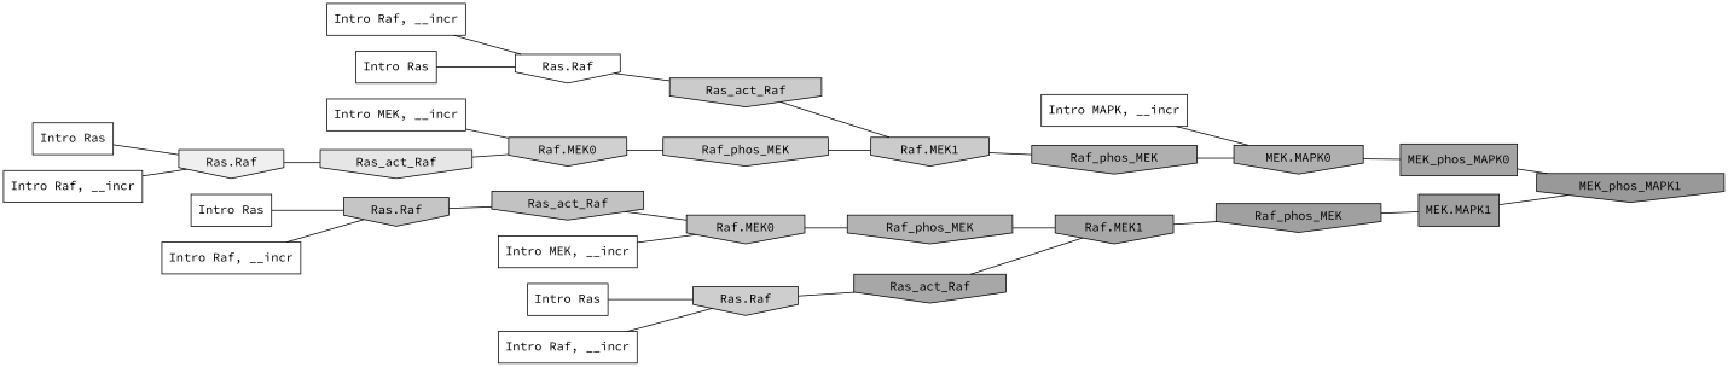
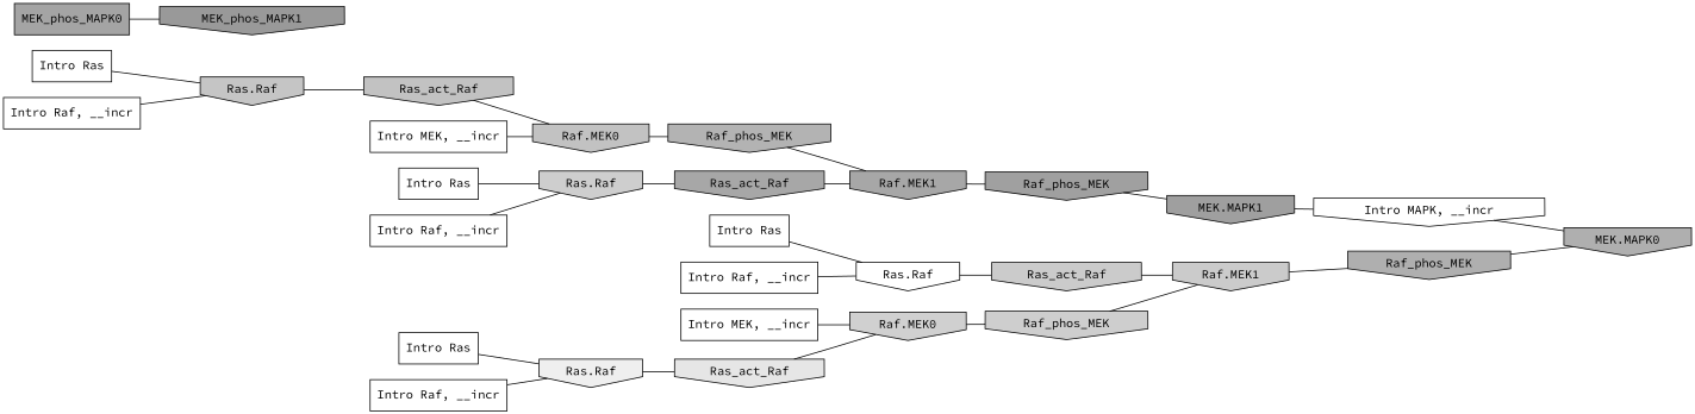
  digraph {
    fontname="Source Code Pro"
    rankdir=LR
    ranksep=0.30
    node [fillcolor="0.000 0.000 1.000" fontname="Source Code Pro" shape=invhouse style=filled]
    edge [color="0.000 0.000 0.000" dir=none fontname="Source Code Pro"]
    n1 [label="Intro Ras" shape=rectangle]
    n2 [fillcolor="0.000 0.000 0.772" label="Ras.Raf"]
    n3 [fillcolor="0.000 0.000 0.761" label=Ras_act_Raf]
    n4 [label="Intro Ras" shape=rectangle]
    n5 [fillcolor="0.000 0.000 0.807" label="Ras.Raf"]
    n6 [fillcolor="0.000 0.000 0.655" label=Ras_act_Raf]
    n7 [label="Intro Ras" shape=rectangle]
    n8 [fillcolor="0.000 0.000 0.934" label="Ras.Raf"]
    n9 [fillcolor="0.000 0.000 0.899" label=Ras_act_Raf]
    n10 [label="Intro Ras" shape=rectangle]
    n11 [label="Ras.Raf"]
    n12 [fillcolor="0.000 0.000 0.794" label=Ras_act_Raf]
    n13 [label="Intro Raf, __incr" shape=rectangle]
    n14 [label="Intro Raf, __incr" shape=rectangle]
    n15 [label="Intro Raf, __incr" shape=rectangle]
    n16 [label="Intro Raf, __incr" shape=rectangle]
    n17 [label="Intro MEK, __incr" shape=rectangle]
    n18 [fillcolor="0.000 0.000 0.761" label="Raf.MEK0"]
    n19 [fillcolor="0.000 0.000 0.703" label=Raf_phos_MEK]
    n20 [label="Intro MEK, __incr" shape=rectangle]
    n21 [fillcolor="0.000 0.000 0.813" label="Raf.MEK0"]
    n22 [fillcolor="0.000 0.000 0.807" label=Raf_phos_MEK]
-   n23 [label="Intro MAPK, __incr" shape=rectangle]
+   n23 [label="Intro MAPK, __incr"]
    n24 [fillcolor="0.000 0.000 0.686" label="MEK.MAPK0"]
    n25 [fillcolor="0.000 0.000 0.642" label=MEK_phos_MAPK0 shape=box]
    n26 [fillcolor="0.000 0.000 0.794" label="Raf.MEK1"]
    n27 [fillcolor="0.000 0.000 0.686" label=Raf_phos_MEK]
    n28 [fillcolor="0.000 0.000 0.655" label="Raf.MEK1"]
    n29 [fillcolor="0.000 0.000 0.627" label=Raf_phos_MEK]
    n30 [fillcolor="0.000 0.000 0.600" label=MEK_phos_MAPK1]
-   n31 [fillcolor="0.000 0.000 0.622" label="MEK.MAPK1" shape=box]
+   n31 [fillcolor="0.000 0.000 0.622" label="MEK.MAPK1"]
    n1 -> n2
    n2 -> n3
    n3 -> n18
    n4 -> n5
    n5 -> n6
    n6 -> n28
    n7 -> n8
    n8 -> n9
    n9 -> n21
    n10 -> n11
    n11 -> n12
    n12 -> n26
    n13 -> n11
    n14 -> n5
    n15 -> n2
    n16 -> n8
    n17 -> n18
    n18 -> n19
    n19 -> n28
    n20 -> n21
    n21 -> n22
    n22 -> n26
    n23 -> n24
-   n24 -> n25
    n25 -> n30
    n26 -> n27
    n27 -> n24
    n28 -> n29
    n29 -> n31
-   n31 -> n30
+   n31 -> n23
  }
